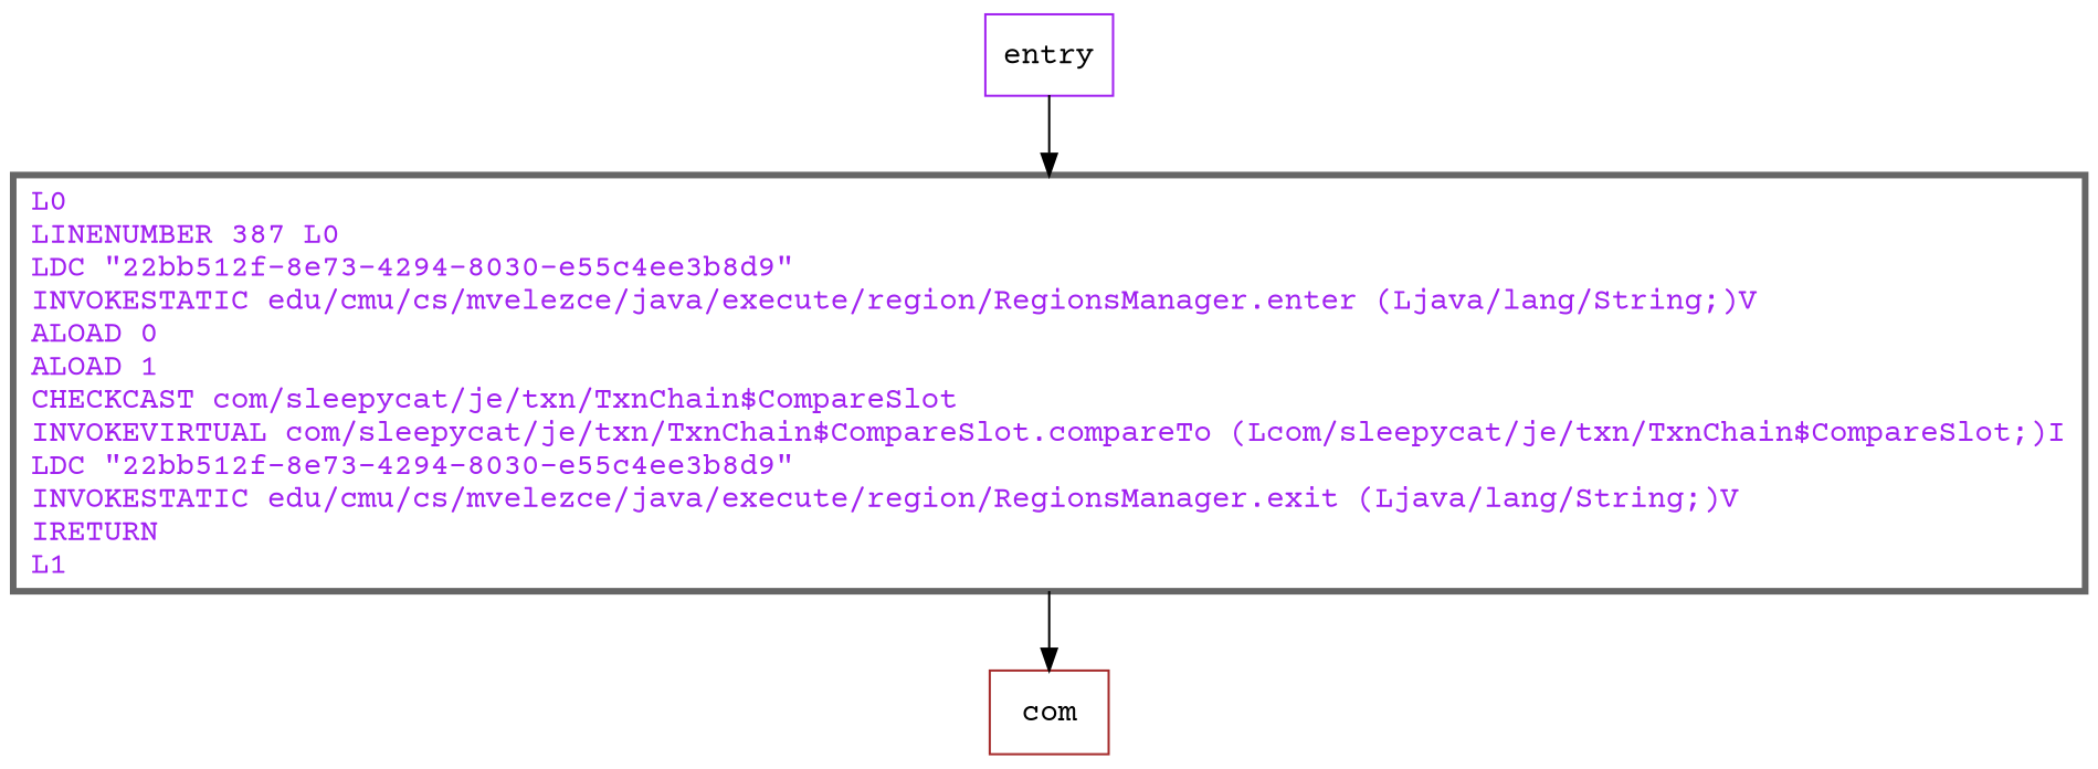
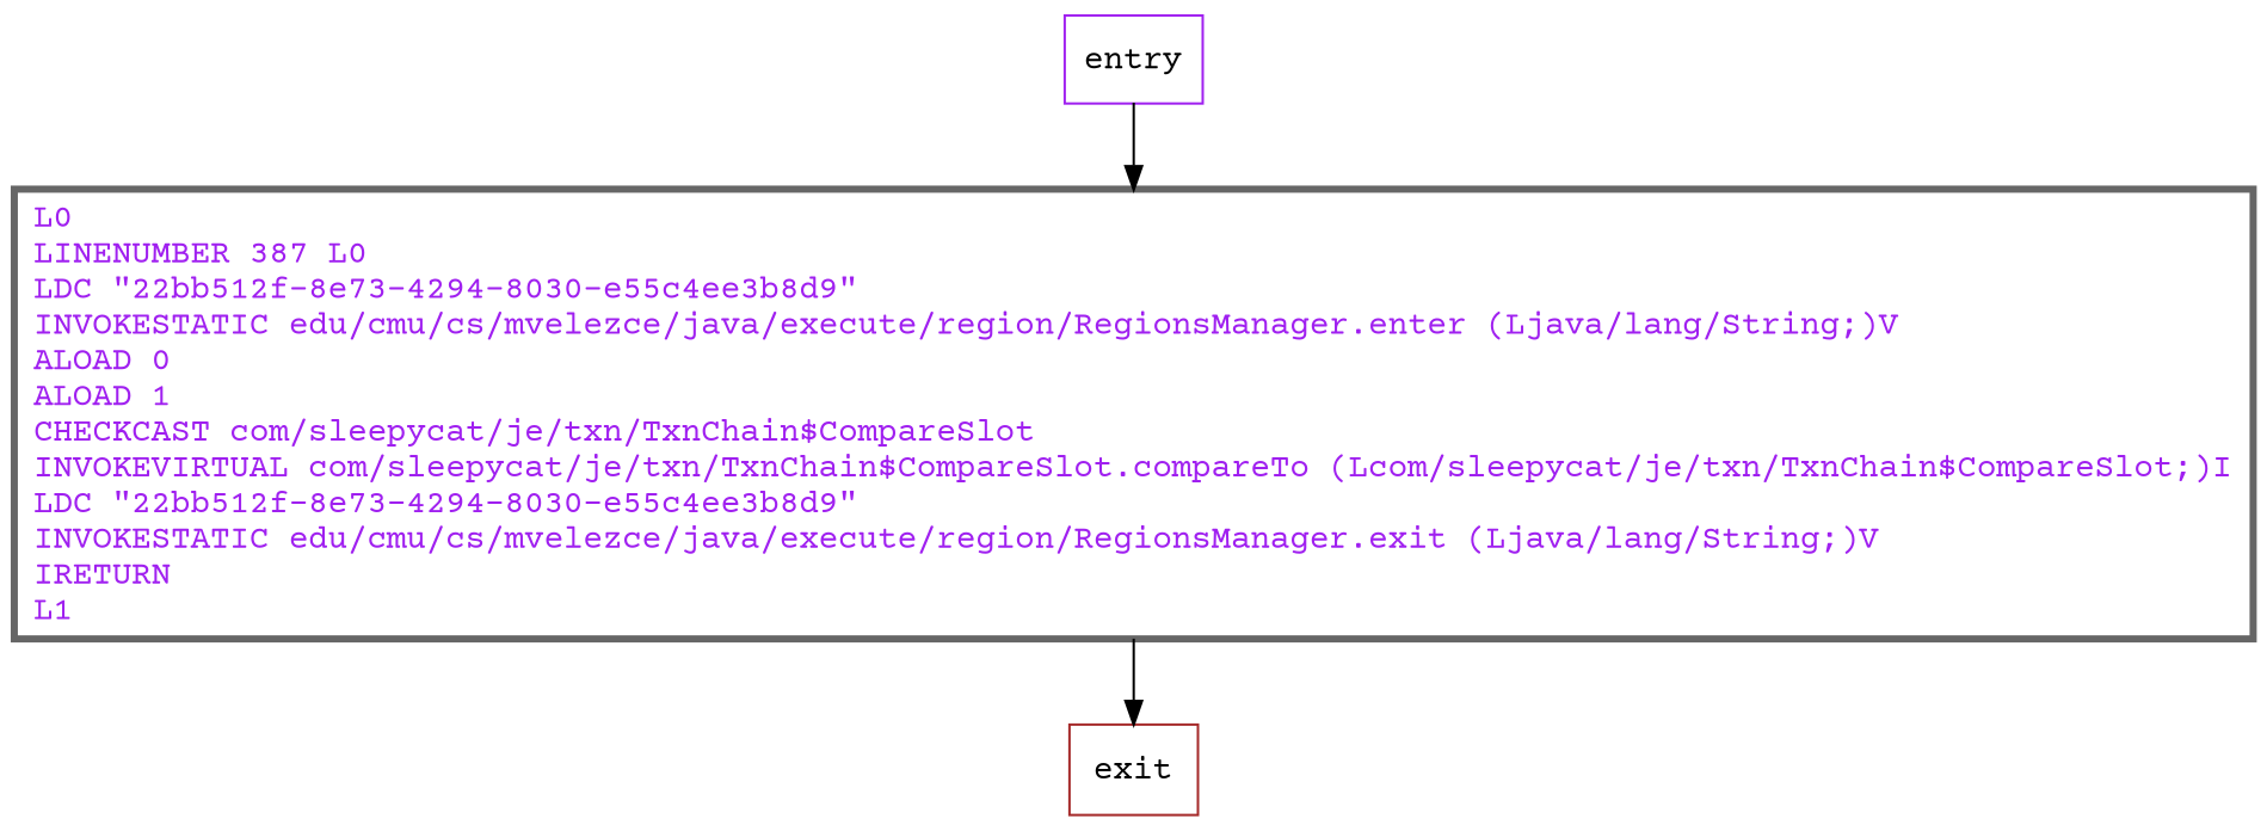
  digraph {
    fontname="Courier Prime"
    node [shape=record fontname="Courier Prime"]
    edge [fontname="Courier Prime"]
    n1 [color=gray40 fontcolor=purple label="L0\lLINENUMBER 387 L0\lLDC \"22bb512f-8e73-4294-8030-e55c4ee3b8d9\"\lINVOKESTATIC edu/cmu/cs/mvelezce/java/execute/region/RegionsManager.enter (Ljava/lang/String;)V\lALOAD 0\lALOAD 1\lCHECKCAST com/sleepycat/je/txn/TxnChain$CompareSlot\lINVOKEVIRTUAL com/sleepycat/je/txn/TxnChain$CompareSlot.compareTo (Lcom/sleepycat/je/txn/TxnChain$CompareSlot;)I\lLDC \"22bb512f-8e73-4294-8030-e55c4ee3b8d9\"\lINVOKESTATIC edu/cmu/cs/mvelezce/java/execute/region/RegionsManager.exit (Ljava/lang/String;)V\lIRETURN\lL1\l" penwidth=3]
-   exit [color=brown label=com]
+   exit [color=brown]
    entry [color=purple]
    n1 -> exit
    entry -> n1
  }
